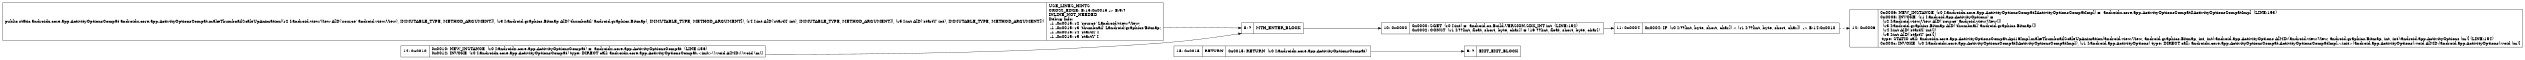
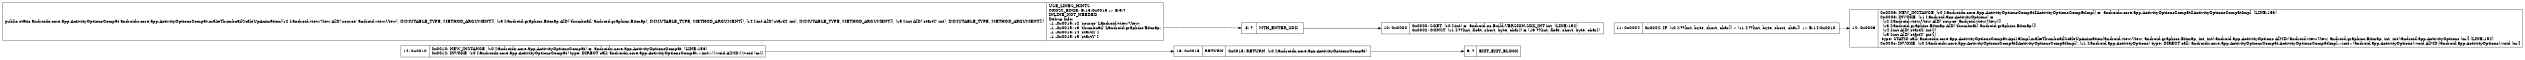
  digraph {
    rankdir=LR
    node [shape=record]
-   n1 [label="{8\:\ ?|MTH_ENTER_BLOCK\l}"]
+   n1 [label="{8\:\ ?|MTH_ENTER_SDK\l}"]
    n2 [label="{10\:\ 0x0000|0x0000: SGET  (r0 I:int) =  android.os.Build.VERSION.SDK_INT int  (LINE:152)\l0x0002: CONST  (r1 I:??[int, float, short, byte, char]) = (16 ??[int, float, short, byte, char]) \l}"]
    n3 [label="{11\:\ 0x0004|0x0004: IF  (r0 I:??[int, byte, short, char]) \< (r1 I:??[int, byte, short, char])  \-\> B:14:0x0010 \l}"]
    n4 [label="{12\:\ 0x0006|0x0006: NEW_INSTANCE  (r0 I:androidx.core.app.ActivityOptionsCompat$ActivityOptionsCompatImpl) =  androidx.core.app.ActivityOptionsCompat$ActivityOptionsCompatImpl  (LINE:153)\l0x0008: INVOKE  (r1 I:android.app.ActivityOptions) = \l  (r2 I:android.view.View A[D('source' android.view.View)])\l  (r3 I:android.graphics.Bitmap A[D('thumbnail' android.graphics.Bitmap)])\l  (r4 I:int A[D('startX' int)])\l  (r5 I:int A[D('startY' int)])\l type: STATIC call: androidx.core.app.ActivityOptionsCompat.Api16Impl.makeThumbnailScaleUpAnimation(android.view.View, android.graphics.Bitmap, int, int):android.app.ActivityOptions A[MD:(android.view.View, android.graphics.Bitmap, int, int):android.app.ActivityOptions (m)] (LINE:154)\l0x000c: INVOKE  (r0 I:androidx.core.app.ActivityOptionsCompat$ActivityOptionsCompatImpl), (r1 I:android.app.ActivityOptions) type: DIRECT call: androidx.core.app.ActivityOptionsCompat.ActivityOptionsCompatImpl.\<init\>(android.app.ActivityOptions):void A[MD:(android.app.ActivityOptions):void (m)]\l}"]
    n5 [label="{14\:\ 0x0010|0x0010: NEW_INSTANCE  (r0 I:androidx.core.app.ActivityOptionsCompat) =  androidx.core.app.ActivityOptionsCompat  (LINE:156)\l0x0012: INVOKE  (r0 I:androidx.core.app.ActivityOptionsCompat) type: DIRECT call: androidx.core.app.ActivityOptionsCompat.\<init\>():void A[MD:():void (m)]\l}"]
    n6 [label="{15\:\ 0x0015|RETURN\l|0x0015: RETURN  (r0 I:androidx.core.app.ActivityOptionsCompat) \l}"]
    n7 [label="{9\:\ ?|EXIT_EXIT_BLOCK\l}"]
    n8 [label="{public static androidx.core.app.ActivityOptionsCompat androidx.core.app.ActivityOptionsCompat.makeThumbnailScaleUpAnimation((r2 I:android.view.View A[D('source' android.view.View), IMMUTABLE_TYPE, METHOD_ARGUMENT]), (r3 I:android.graphics.Bitmap A[D('thumbnail' android.graphics.Bitmap), IMMUTABLE_TYPE, METHOD_ARGUMENT]), (r4 I:int A[D('startX' int), IMMUTABLE_TYPE, METHOD_ARGUMENT]), (r5 I:int A[D('startY' int), IMMUTABLE_TYPE, METHOD_ARGUMENT]))  | USE_LINES_HINTS\lCROSS_EDGE: B:15:0x0015 \-\> B:9:?\lINLINE_NOT_NEEDED\lDebug Info:\l  \-1 \-0x0015: r2 'source' Landroid\/view\/View;\l  \-1 \-0x0015: r3 'thumbnail' Landroid\/graphics\/Bitmap;\l  \-1 \-0x0015: r4 'startX' I\l  \-1 \-0x0015: r5 'startY' I\l}"]
    n1 -> n2
-   n2 -> n3
    n3 -> n4 [style=dashed]
-   n5 -> n1
+   n5 -> n6
    n6 -> n7
    n8 -> n1
  }
